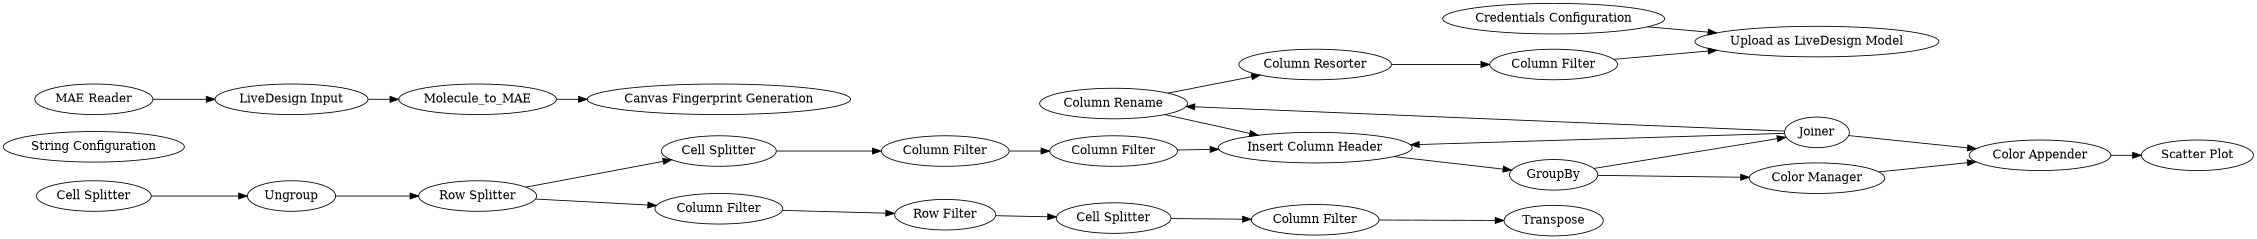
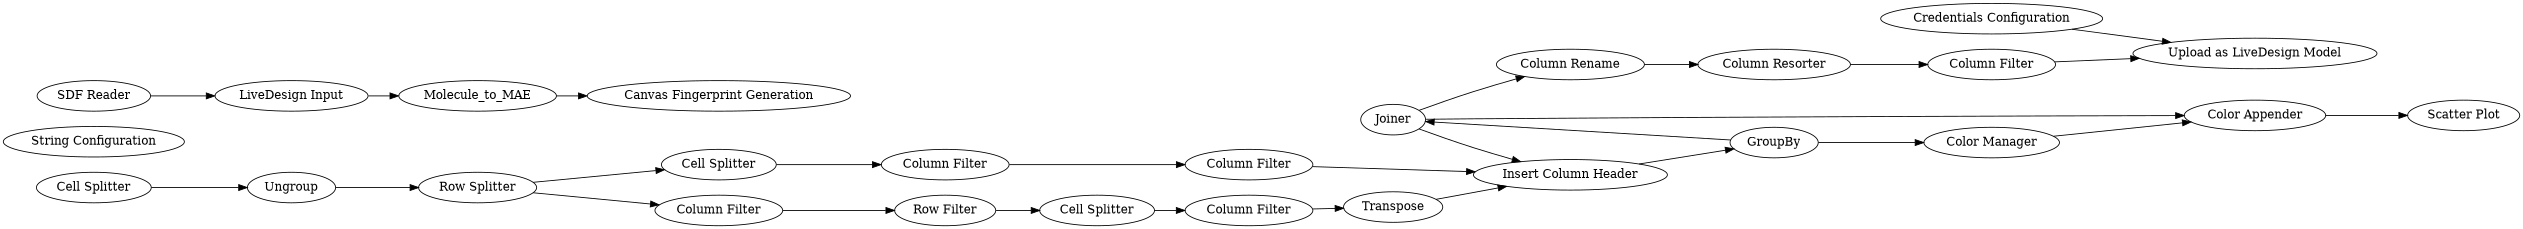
  digraph {
    rankdir=LR
    n1 [label="Upload as LiveDesign Model"]
    n2 [label="String Configuration"]
    n3 [label="Canvas Fingerprint Generation"]
    n4 [label="Credentials Configuration"]
    n5 [label="Cell Splitter"]
    n6 [label=Ungroup]
    n7 [label="Scatter Plot"]
    n8 [label=GroupBy]
    n9 [label=Joiner]
    n10 [label="Color Manager"]
    n11 [label="Color Appender"]
    n12 [label="Column Rename"]
    n13 [label="Insert Column Header"]
    n14 [label="Column Resorter"]
    n15 [label="Row Splitter"]
    n16 [label="Column Filter"]
    n17 [label="Cell Splitter"]
    n18 [label="Row Filter"]
    n19 [label="Column Filter"]
    n20 [label="Cell Splitter"]
    n21 [label="Column Filter"]
    n22 [label="Column Filter"]
    n23 [label=Transpose]
    n24 [label="Column Filter"]
-   n25 [label="MAE Reader"]
+   n25 [label="SDF Reader"]
    n26 [label="LiveDesign Input"]
    n27 [label=Molecule_to_MAE]
    n4 -> n1
    n5 -> n6
    n6 -> n15
    n8 -> n9
    n8 -> n10
    n9 -> n11
    n9 -> n12
    n9 -> n13
    n10 -> n11
    n11 -> n7
    n12 -> n14
    n13 -> n8
    n14 -> n24
    n15 -> n16
    n15 -> n17
    n16 -> n18
    n17 -> n19
    n18 -> n20
    n19 -> n21
    n20 -> n22
    n21 -> n13
    n22 -> n23
-   n12 -> n13
+   n23 -> n13
    n24 -> n1
    n25 -> n26
    n26 -> n27
    n27 -> n3
  }
